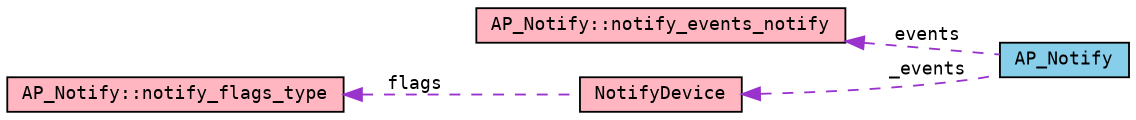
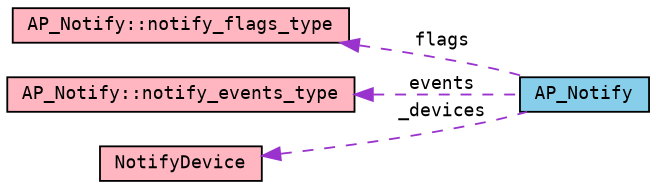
  digraph {
    fontname="DejaVu Sans Mono"
    rankdir=LR
    node [color=black fillcolor=lightpink fontname="DejaVu Sans Mono" fontsize=10 shape=record style=filled]
    edge [color=darkorchid3 dir=back fontname="DejaVu Sans Mono" fontsize=10 labelfontname=Helvetica labelfontsize=10 style=dashed]
    n1 [fillcolor=skyblue fontcolor=black height=0.2 label=AP_Notify width=0.4]
    n2 [height=0.2 label="AP_Notify::notify_flags_type" width=0.4]
-   n3 [height=0.2 label="AP_Notify::notify_events_notify" width=0.4]
+   n3 [height=0.2 label="AP_Notify::notify_events_type" width=0.4]
    n4 [height=0.2 label=NotifyDevice width=0.4]
-   n2 -> n4 [label=" flags"]
+   n2 -> n1 [label=" flags"]
    n3 -> n1 [label=" events"]
-   n4 -> n1 [label=" _events"]
+   n4 -> n1 [label=" _devices"]
  }
